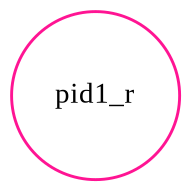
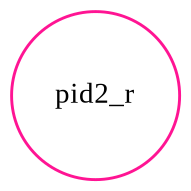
  digraph {
    rankdir=LR
    fontname="Liberation Serif"
-   n1 [color=deeppink fillcolor=white fontname="Liberation Serif" fontsize=10 height=0.2 label=pid1_r shape=circle style=filled width=0.4]
+   n1 [color=deeppink fillcolor=white fontname="Liberation Serif" fontsize=10 height=0.2 label=pid2_r shape=circle style=filled width=0.4]
  }
